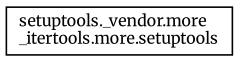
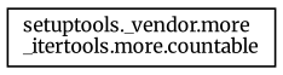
  digraph {
    rankdir=LR
    fontname=Merriweather
-   n1 [color=black fillcolor=white fontname=Merriweather fontsize=10 height=0.2 label="setuptools._vendor.more\l_itertools.more.setuptools" shape=record style=filled width=0.4]
+   n1 [color=black fillcolor=white fontname=Merriweather fontsize=10 height=0.2 label="setuptools._vendor.more\l_itertools.more.countable" shape=record style=filled width=0.4]
  }
